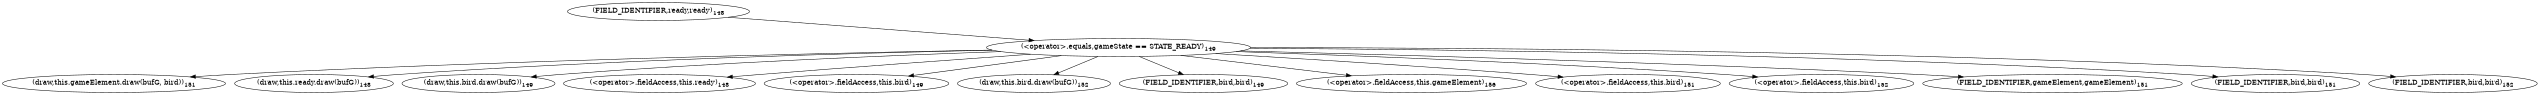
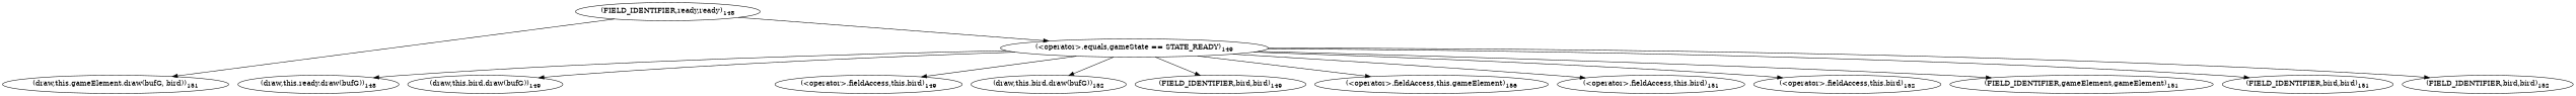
  digraph {
    n1 [label=<(&lt;operator&gt;.equals,gameState == STATE_READY)<SUB>149</SUB>>]
    n2 [label=<(draw,this.ready.draw(bufG))<SUB>148</SUB>>]
    n3 [label=<(draw,this.bird.draw(bufG))<SUB>149</SUB>>]
-   n4 [label=<(&lt;operator&gt;.fieldAccess,this.ready)<SUB>148</SUB>>]
    n5 [label=<(&lt;operator&gt;.fieldAccess,this.bird)<SUB>149</SUB>>]
    n6 [label=<(draw,this.gameElement.draw(bufG, bird))<SUB>151</SUB>>]
    n7 [label=<(draw,this.bird.draw(bufG))<SUB>152</SUB>>]
    n8 [label=<(FIELD_IDENTIFIER,bird,bird)<SUB>149</SUB>>]
    n9 [label=<(&lt;operator&gt;.fieldAccess,this.gameElement)<SUB>156</SUB>>]
    n10 [label=<(&lt;operator&gt;.fieldAccess,this.bird)<SUB>151</SUB>>]
    n11 [label=<(&lt;operator&gt;.fieldAccess,this.bird)<SUB>152</SUB>>]
    n12 [label=<(FIELD_IDENTIFIER,gameElement,gameElement)<SUB>151</SUB>>]
    n13 [label=<(FIELD_IDENTIFIER,bird,bird)<SUB>151</SUB>>]
    n14 [label=<(FIELD_IDENTIFIER,bird,bird)<SUB>152</SUB>>]
    n15 [label=<(FIELD_IDENTIFIER,ready,ready)<SUB>148</SUB>>]
    n1 -> n2
    n1 -> n3
-   n1 -> n4
    n1 -> n5
-   n1 -> n6
+   n15 -> n6
    n1 -> n7
    n1 -> n8
    n1 -> n9
    n1 -> n10
    n1 -> n11
    n1 -> n12
    n1 -> n13
    n1 -> n14
    n15 -> n1
  }
